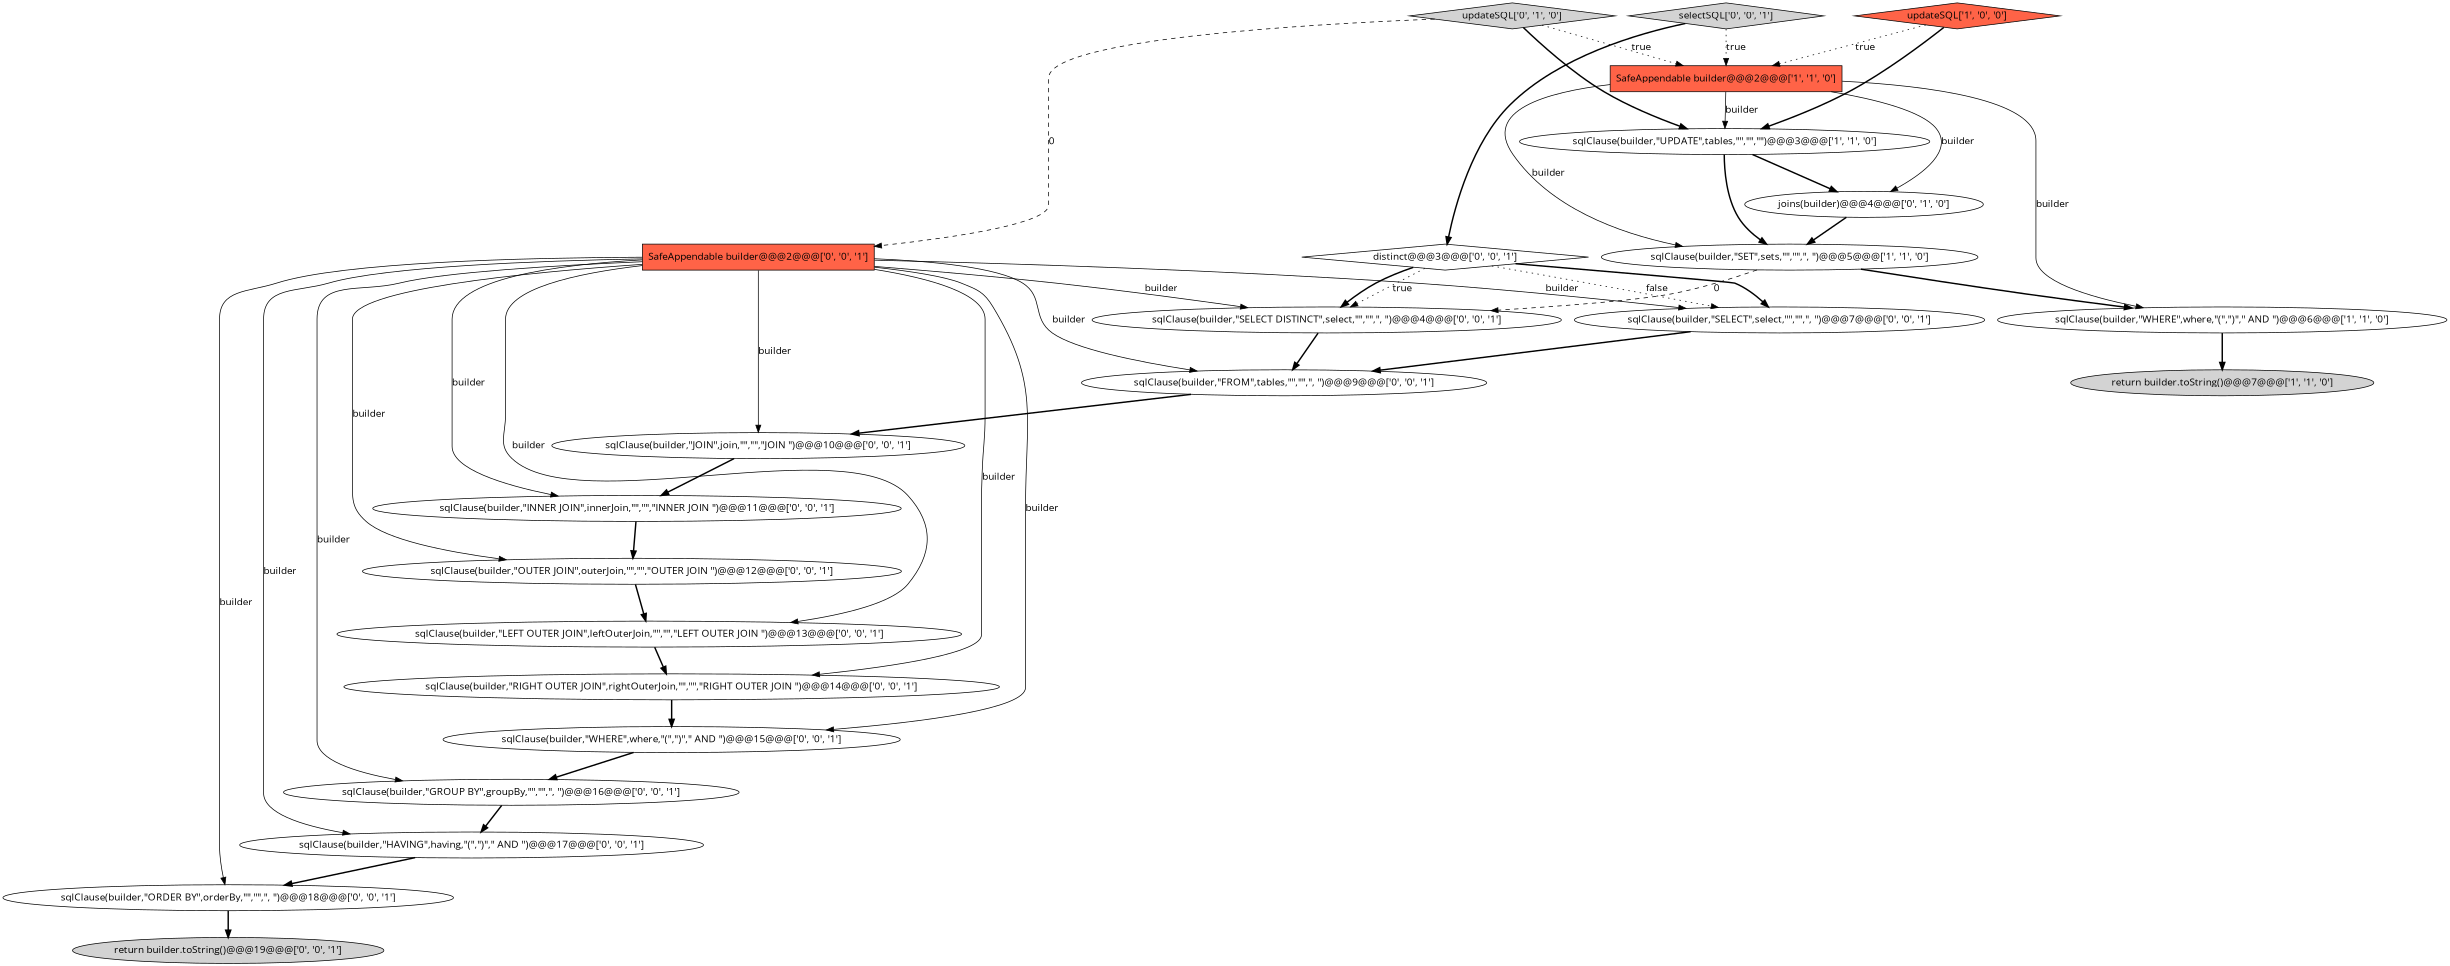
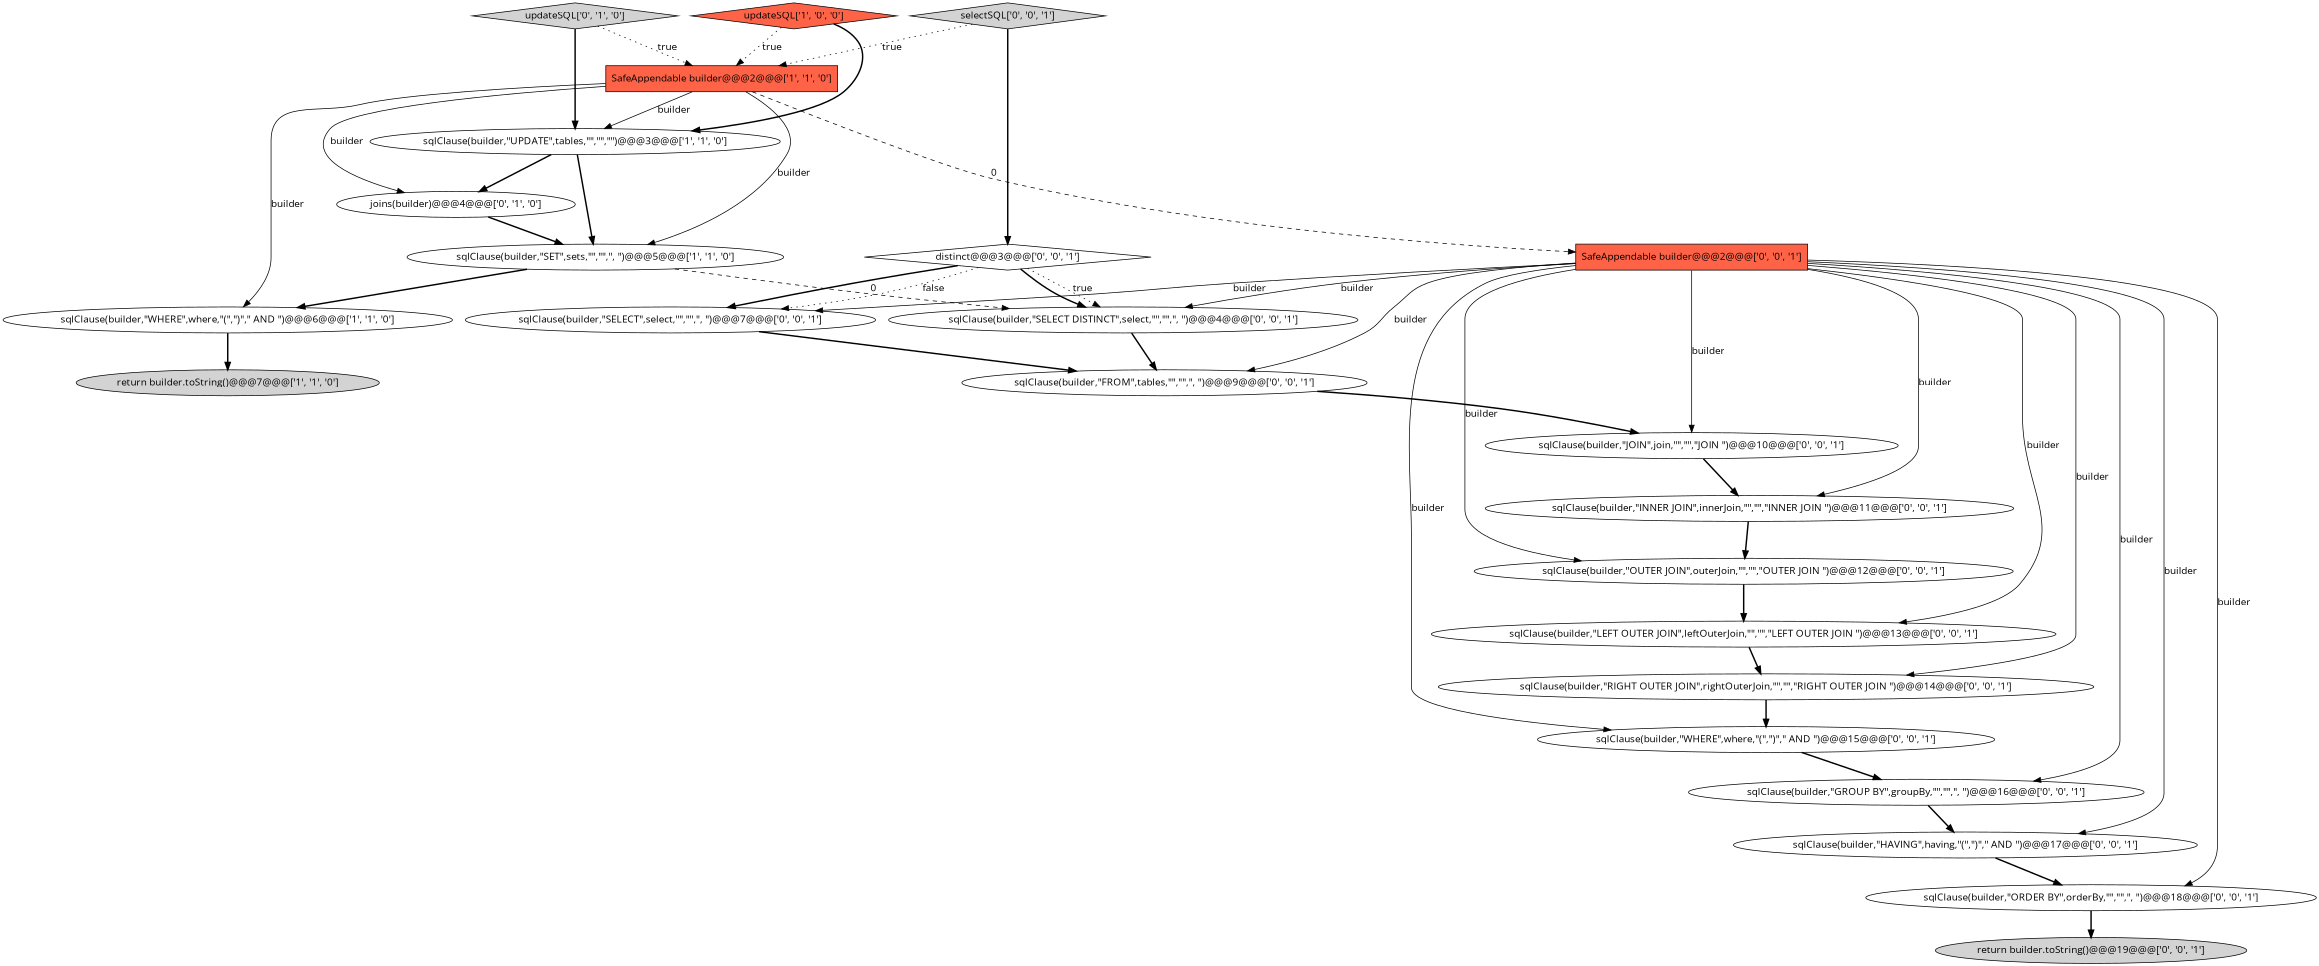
  digraph {
    fontname="Open Sans"
    node [fillcolor=white fontname="Open Sans" shape=ellipse style=filled]
    edge [fontname="Open Sans" style=bold]
    n1 [label="sqlClause(builder,\"OUTER JOIN\",outerJoin,\"\",\"\",\"OUTER JOIN \")@@@12@@@['0', '0', '1']"]
    n2 [label="sqlClause(builder,\"LEFT OUTER JOIN\",leftOuterJoin,\"\",\"\",\"LEFT OUTER JOIN \")@@@13@@@['0', '0', '1']"]
    n3 [label="sqlClause(builder,\"RIGHT OUTER JOIN\",rightOuterJoin,\"\",\"\",\"RIGHT OUTER JOIN \")@@@14@@@['0', '0', '1']"]
    n4 [fillcolor=lightgray label="return builder.toString()@@@19@@@['0', '0', '1']"]
    n5 [label="sqlClause(builder,\"UPDATE\",tables,\"\",\"\",\"\")@@@3@@@['1', '1', '0']"]
    n6 [label="sqlClause(builder,\"SET\",sets,\"\",\"\",\", \")@@@5@@@['1', '1', '0']"]
    n7 [label="joins(builder)@@@4@@@['0', '1', '0']"]
    n8 [label="sqlClause(builder,\"WHERE\",where,\"(\",\")\",\" AND \")@@@6@@@['1', '1', '0']"]
    n9 [label="sqlClause(builder,\"SELECT DISTINCT\",select,\"\",\"\",\", \")@@@4@@@['0', '0', '1']"]
    n10 [fillcolor=lightgray label="return builder.toString()@@@7@@@['1', '1', '0']"]
    n11 [label="sqlClause(builder,\"FROM\",tables,\"\",\"\",\", \")@@@9@@@['0', '0', '1']"]
    n12 [fillcolor=lightgray label="updateSQL['0', '1', '0']" shape=diamond]
    n13 [fillcolor=tomato label="SafeAppendable builder@@@2@@@['1', '1', '0']" shape=box]
    n14 [fillcolor=tomato label="SafeAppendable builder@@@2@@@['0', '0', '1']" shape=box]
    n15 [label="sqlClause(builder,\"ORDER BY\",orderBy,\"\",\"\",\", \")@@@18@@@['0', '0', '1']"]
    n16 [label="sqlClause(builder,\"WHERE\",where,\"(\",\")\",\" AND \")@@@15@@@['0', '0', '1']"]
    n17 [label="sqlClause(builder,\"GROUP BY\",groupBy,\"\",\"\",\", \")@@@16@@@['0', '0', '1']"]
    n18 [label="sqlClause(builder,\"INNER JOIN\",innerJoin,\"\",\"\",\"INNER JOIN \")@@@11@@@['0', '0', '1']"]
    n19 [label="sqlClause(builder,\"HAVING\",having,\"(\",\")\",\" AND \")@@@17@@@['0', '0', '1']"]
    n20 [label="sqlClause(builder,\"JOIN\",join,\"\",\"\",\"JOIN \")@@@10@@@['0', '0', '1']"]
    n21 [label="sqlClause(builder,\"SELECT\",select,\"\",\"\",\", \")@@@7@@@['0', '0', '1']"]
    n22 [fillcolor=tomato label="updateSQL['1', '0', '0']" shape=diamond]
    n23 [label="distinct@@@3@@@['0', '0', '1']" shape=diamond]
    n24 [fillcolor=lightgray label="selectSQL['0', '0', '1']" shape=diamond]
    n1 -> n2
    n2 -> n3
    n3 -> n16
    n5 -> n6
    n5 -> n7
    n6 -> n8
    n6 -> n9 [label=0 style=dashed]
    n7 -> n6
    n8 -> n10
    n9 -> n11
    n11 -> n20
    n12 -> n5
    n12 -> n13 [label=true style=dotted]
    n13 -> n5 [label=builder style=solid]
    n13 -> n6 [label=builder style=solid]
    n13 -> n7 [label=builder style=solid]
    n13 -> n8 [label=builder style=solid]
-   n12 -> n14 [label=0 style=dashed]
+   n13 -> n14 [label=0 style=dashed]
    n14 -> n1 [label=builder style=solid]
    n14 -> n2 [label=builder style=solid]
    n14 -> n3 [label=builder style=solid]
    n14 -> n9 [label=builder style=solid]
    n14 -> n11 [label=builder style=solid]
    n14 -> n15 [label=builder style=solid]
    n14 -> n16 [label=builder style=solid]
    n14 -> n17 [label=builder style=solid]
    n14 -> n18 [label=builder style=solid]
    n14 -> n19 [label=builder style=solid]
    n14 -> n20 [label=builder style=solid]
    n14 -> n21 [label=builder style=solid]
    n15 -> n4
    n16 -> n17
    n17 -> n19
    n18 -> n1
    n19 -> n15
    n20 -> n18
    n21 -> n11
    n22 -> n5
    n22 -> n13 [label=true style=dotted]
    n23 -> n9 [label=true style=dotted]
    n23 -> n9
    n23 -> n21 [label=false style=dotted]
    n23 -> n21
    n24 -> n13 [label=true style=dotted]
    n24 -> n23
  }
